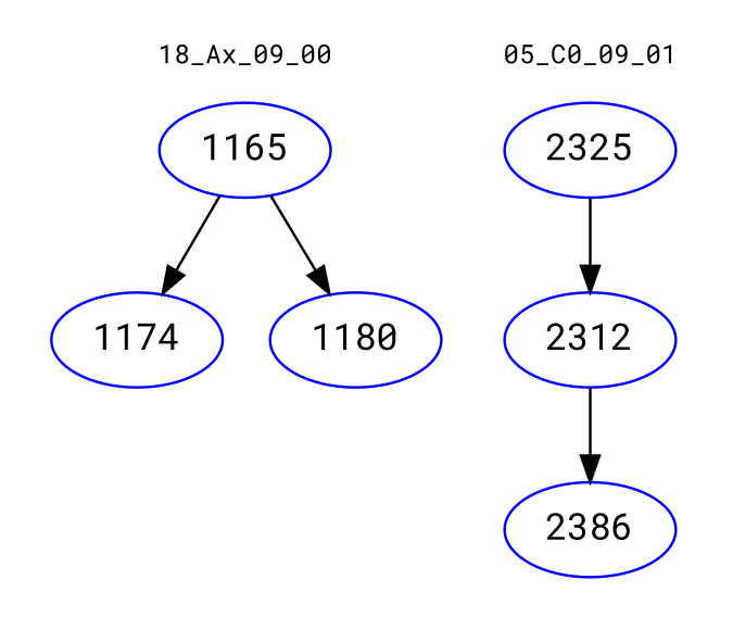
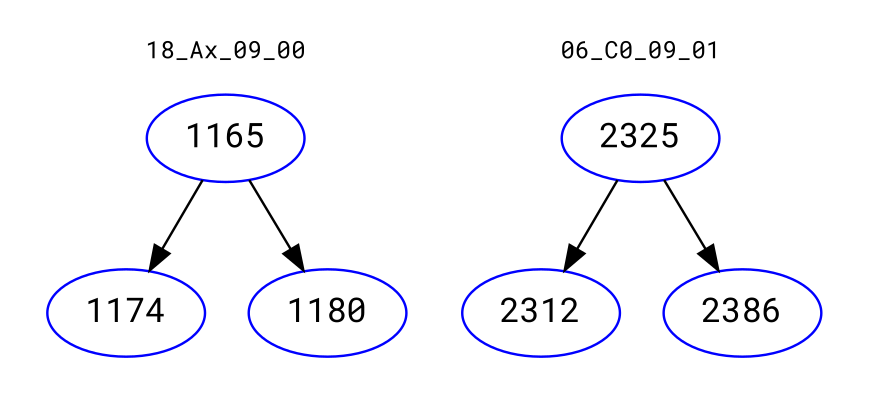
  digraph {
    fontname="Roboto Mono"
    node [color=blue fontname="Roboto Mono"]
    edge [color=black fontname="Roboto Mono"]
    n1 [label=1165]
    n2 [label=1174]
    n3 [label=1180]
    n4 [label=2325]
    n5 [label=2312]
    n6 [label=2386]
    subgraph cluster_1 {
      color=white
      fontsize=10
      label="18_Ax_09_00"
      n1
      n2
      n3
    }
    subgraph cluster_2 {
      color=white
      fontsize=10
-     label="05_C0_09_01"
+     label="06_C0_09_01"
      n4
      n5
      n6
    }
    n1 -> n2
    n1 -> n3
    n4 -> n5
-   n5 -> n6
+   n4 -> n6
  }
